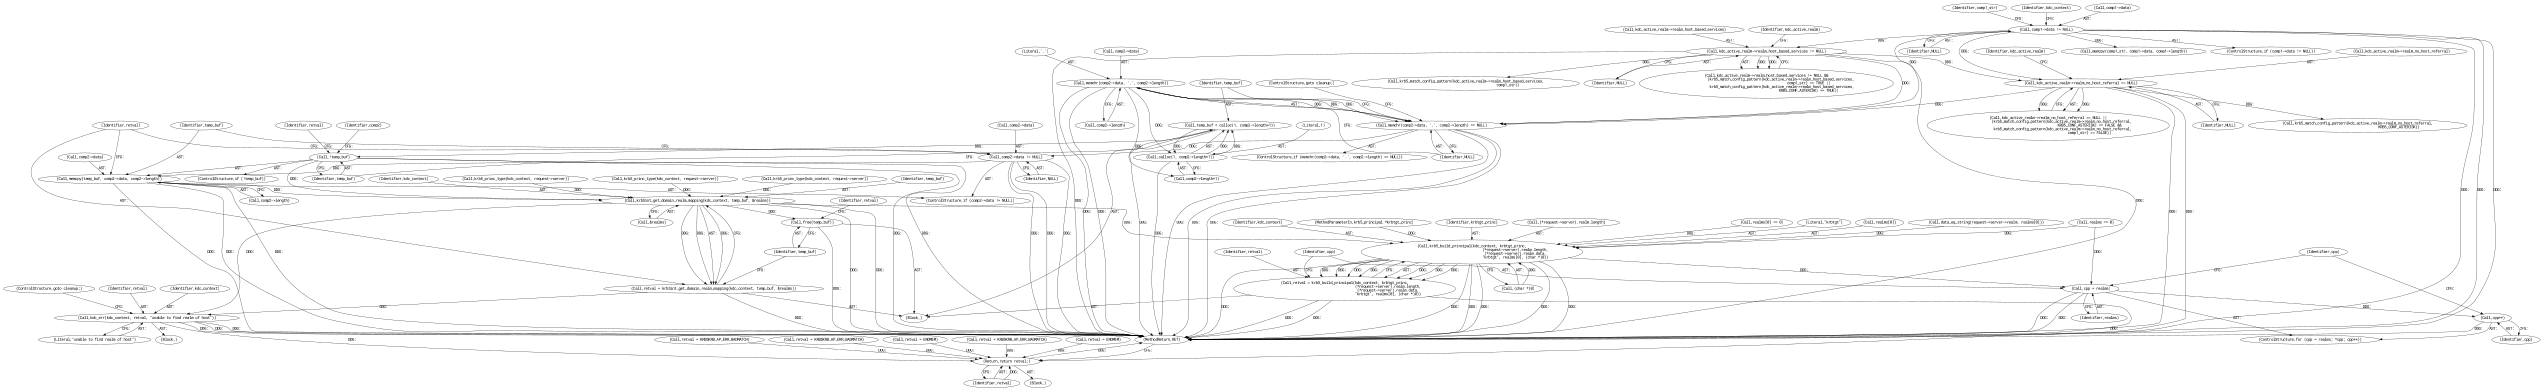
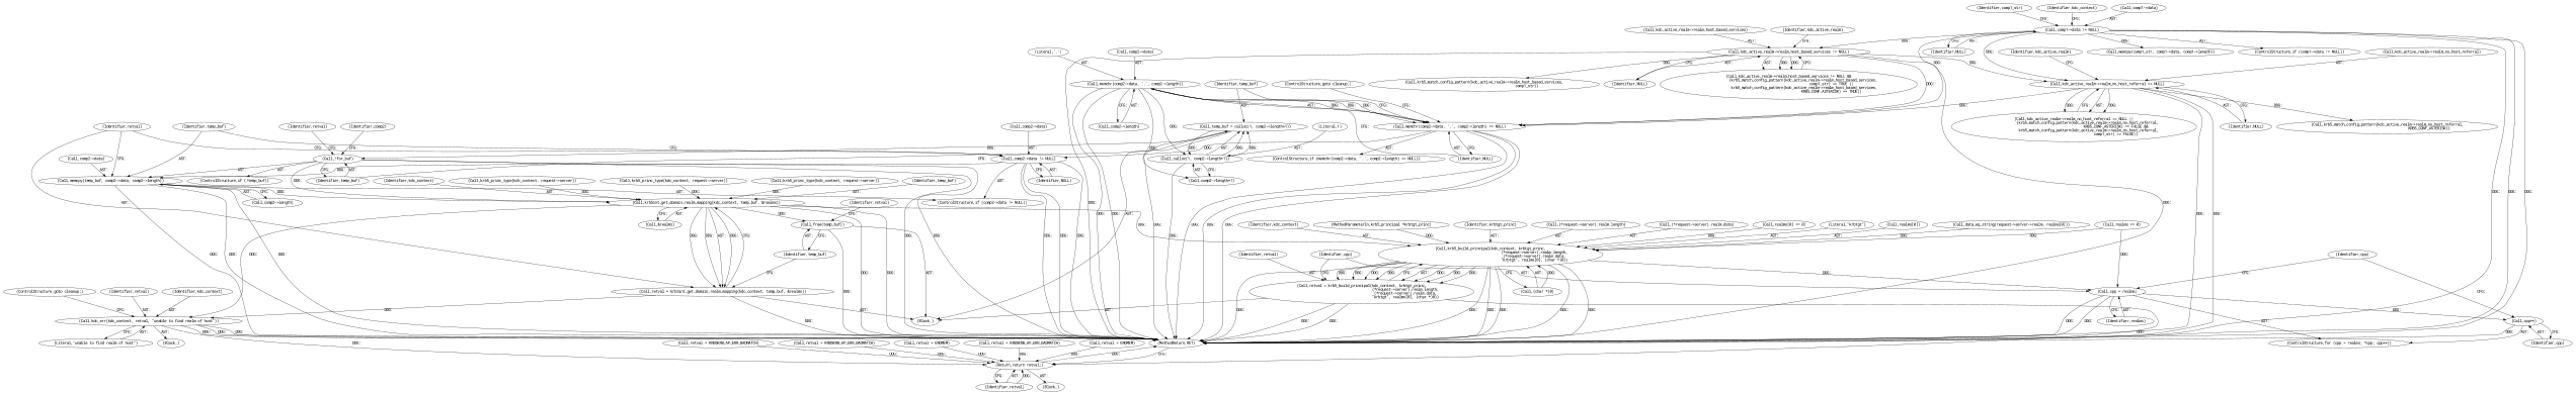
  digraph {
    fontname="Roboto Mono"
    node [fontname="Roboto Mono"]
    edge [fontname="Roboto Mono"]
    n1 [label="(Call,memcpy(temp_buf, comp2->data, comp2->length))"]
    n2 [label="(Call,krb5int_get_domain_realm_mapping(kdc_context, temp_buf, &realms))"]
    n3 [label="(ControlStructure,if (comp2->data != NULL))"]
    n4 [label="(Call,comp2->length)"]
    n5 [label="(MethodReturn,RET)"]
    n6 [label="(Call,retval = krb5int_get_domain_realm_mapping(kdc_context, temp_buf, &realms))"]
    n7 [label="(Call,kdc_err(kdc_context, retval, \"unable to find realm of host\"))"]
    n8 [label="(Call,free(temp_buf))"]
    n9 [label="(Call,krb5_build_principal(kdc_context, krbtgt_princ,\n                                          (*request->server).realm.length,\n                                          (*request->server).realm.data,\n                                          \"krbtgt\", realms[0], (char *)0))"]
    n10 [label="(Call,&realms)"]
    n11 [label="(Return,return retval;)"]
-   n12 [label="(Call,!temp_buf)"]
+   n12 [label="(Call,!for_buf)"]
    n13 [label="(Identifier,temp_buf)"]
    n14 [label="(ControlStructure,if (!temp_buf))"]
    n15 [label="(Call,temp_buf = calloc(1, comp2->length+1))"]
    n16 [label="(Call,calloc(1, comp2->length+1))"]
    n17 [label="(Block,)"]
    n18 [label="(Call,comp2->length+1)"]
    n19 [label="(Call,memchr(comp2->data, '.', comp2->length))"]
    n20 [label="(Call,memchr(comp2->data, '.', comp2->length) == NULL)"]
    n21 [label="(Call,comp2->length)"]
    n22 [label="(Call,comp2->data != NULL)"]
    n23 [label="(Identifier,NULL)"]
    n24 [label="(ControlStructure,if (memchr(comp2->data, '.', comp2->length) == NULL))"]
    n25 [label="(Identifier,NULL)"]
    n26 [label="(Call,kdc_active_realm->realm_no_host_referral == NULL)"]
    n27 [label="(Identifier,NULL)"]
    n28 [label="(Call,krb5_match_config_pattern(kdc_active_realm->realm_no_host_referral,\n                                        KRB5_CONF_ASTERISK))"]
    n29 [label="(Call,kdc_active_realm->realm_no_host_referral == NULL ||\n             (krb5_match_config_pattern(kdc_active_realm->realm_no_host_referral,\n                                        KRB5_CONF_ASTERISK) == FALSE &&\n              krb5_match_config_pattern(kdc_active_realm->realm_no_host_referral,\n                                        comp1_str) == FALSE))"]
    n30 [label="(Call,comp1->data != NULL)"]
    n31 [label="(Call,kdc_active_realm->realm_host_based_services != NULL)"]
    n32 [label="(Identifier,NULL)"]
    n33 [label="(Call,memcpy(comp1_str, comp1->data, comp1->length))"]
    n34 [label="(ControlStructure,if (comp1->data != NULL))"]
    n35 [label="(Call,krb5_match_config_pattern(kdc_active_realm->realm_host_based_services,\n                                         comp1_str))"]
    n36 [label="(Identifier,NULL)"]
    n37 [label="(Call,kdc_active_realm->realm_host_based_services != NULL &&\n              (krb5_match_config_pattern(kdc_active_realm->realm_host_based_services,\n                                         comp1_str) == TRUE ||\n               krb5_match_config_pattern(kdc_active_realm->realm_host_based_services,\n                                         KRB5_CONF_ASTERISK) == TRUE))"]
    n38 [label="(Literal,\"unable to find realm of host\")"]
    n39 [label="(Block,)"]
    n40 [label="(Identifier,temp_buf)"]
    n41 [label="(Call,retval = krb5_build_principal(kdc_context, krbtgt_princ,\n                                          (*request->server).realm.length,\n                                          (*request->server).realm.data,\n                                          \"krbtgt\", realms[0], (char *)0))"]
    n42 [label="(Call,cpp = realms)"]
    n43 [label="(Call,(char *)0)"]
    n44 [label="(Identifier,retval)"]
    n45 [label="(Block,)"]
    n46 [label="(Call,cpp++)"]
    n47 [label="(Identifier,realms)"]
    n48 [label="(ControlStructure,for (cpp = realms; *cpp; cpp++))"]
    n49 [label="(Identifier,cpp)"]
    n50 [label="(Literal,\"krbtgt\")"]
    n51 [label="(Identifier,temp_buf)"]
    n52 [label="(Identifier,kdc_context)"]
    n53 [label="(Call,realms[0])"]
    n54 [label="(Call,krb5_princ_type(kdc_context, request->server))"]
    n55 [label="(Call,comp2->data)"]
    n56 [label="(Call,krb5_princ_type(kdc_context, request->server))"]
    n57 [label="(Call,data_eq_string(request->server->realm, realms[0]))"]
    n58 [label="(Identifier,temp_buf)"]
    n59 [label="(Call,kdc_active_realm->realm_host_based_services)"]
    n60 [label="(Identifier,retval)"]
    n61 [label="(Identifier,retval)"]
    n62 [label="(Identifier,kdc_context)"]
    n63 [label="(Identifier,kdc_active_realm)"]
    n64 [label="(Call,kdc_active_realm->realm_no_host_referral)"]
    n65 [label="(Call,retval = KRB5KRB_AP_ERR_BADMATCH)"]
    n66 [label="(Identifier,retval)"]
    n67 [label="(Identifier,comp1_str)"]
    n68 [label="(ControlStructure,goto cleanup;)"]
    n69 [label="(Identifier,temp_buf)"]
    n70 [label="(Identifier,retval)"]
    n71 [label="(Call,retval = KRB5KRB_AP_ERR_BADMATCH)"]
    n72 [label="(Identifier,kdc_context)"]
    n73 [label="(Call,comp2->data)"]
    n74 [label="(Call,comp2->data)"]
    n75 [label="(Identifier,comp2)"]
    n76 [label="(MethodParameterIn,krb5_principal *krbtgt_princ)"]
    n77 [label="(Call,realms == 0)"]
    n78 [label="(Literal,1)"]
    n79 [label="(Identifier,krbtgt_princ)"]
    n80 [label="(Literal,'.')"]
    n81 [label="(Identifier,cpp)"]
    n82 [label="(Identifier,kdc_context)"]
    n83 [label="(Call,(*request->server).realm.length)"]
    n84 [label="(ControlStructure,goto cleanup;)"]
    n85 [label="(Call,krb5_princ_type(kdc_context, request->server))"]
    n86 [label="(Identifier,retval)"]
    n87 [label="(Call,comp1->data)"]
    n88 [label="(Call,retval = ENOMEM)"]
+   n89 [label="(Call,(*request->server).realm.data)"]
    n90 [label="(Identifier,kdc_active_realm)"]
    n91 [label="(Identifier,cpp)"]
    n92 [label="(Call,retval = KRB5KRB_AP_ERR_BADMATCH)"]
    n93 [label="(Call,realms[0] == 0)"]
    n94 [label="(Call,retval = ENOMEM)"]
    n1 -> n2 [label="DDG: "]
    n1 -> n3 [label="AST: "]
    n1 -> n4 [label="CFG: "]
    n1 -> n5 [label="DDG: "]
    n1 -> n5 [label="DDG: "]
    n1 -> n5 [label="DDG: "]
    n2 -> n5 [label="DDG: "]
    n2 -> n5 [label="DDG: "]
    n2 -> n6 [label="AST: "]
    n2 -> n6 [label="DDG: "]
    n2 -> n6 [label="DDG: "]
    n2 -> n6 [label="DDG: "]
    n2 -> n7 [label="DDG: "]
    n2 -> n8 [label="DDG: "]
    n2 -> n9 [label="DDG: "]
    n2 -> n10 [label="CFG: "]
    n4 -> n1 [label="AST: "]
    n5 -> n11 [label="CFG: "]
    n6 -> n2 [label="CFG: "]
    n6 -> n5 [label="DDG: "]
    n6 -> n7 [label="DDG: "]
    n6 -> n17 [label="AST: "]
    n7 -> n5 [label="DDG: "]
    n7 -> n5 [label="DDG: "]
    n7 -> n5 [label="DDG: "]
    n7 -> n11 [label="DDG: "]
    n7 -> n38 [label="CFG: "]
    n7 -> n39 [label="AST: "]
    n8 -> n5 [label="DDG: "]
    n8 -> n17 [label="AST: "]
    n8 -> n40 [label="CFG: "]
    n9 -> n5 [label="DDG: "]
    n9 -> n5 [label="DDG: "]
    n9 -> n5 [label="DDG: "]
    n9 -> n5 [label="DDG: "]
    n9 -> n5 [label="DDG: "]
    n9 -> n5 [label="DDG: "]
    n9 -> n41 [label="AST: "]
    n9 -> n41 [label="DDG: "]
    n9 -> n41 [label="DDG: "]
    n9 -> n41 [label="DDG: "]
    n9 -> n41 [label="DDG: "]
    n9 -> n41 [label="DDG: "]
    n9 -> n41 [label="DDG: "]
    n9 -> n41 [label="DDG: "]
    n9 -> n42 [label="DDG: "]
    n9 -> n43 [label="CFG: "]
    n10 -> n2 [label="AST: "]
    n11 -> n5 [label="DDG: "]
    n11 -> n44 [label="CFG: "]
    n11 -> n45 [label="AST: "]
    n12 -> n1 [label="AST: "]
    n12 -> n2 [label="DDG: "]
    n12 -> n5 [label="DDG: "]
    n12 -> n5 [label="DDG: "]
    n12 -> n13 [label="CFG: "]
    n12 -> n14 [label="AST: "]
    n13 -> n12 [label="AST: "]
    n13 -> n15 [label="CFG: "]
    n15 -> n5 [label="DDG: "]
    n15 -> n12 [label="DDG: "]
    n15 -> n16 [label="DDG: "]
    n15 -> n17 [label="AST: "]
    n16 -> n5 [label="DDG: "]
    n16 -> n15 [label="AST: "]
    n16 -> n15 [label="DDG: "]
    n16 -> n15 [label="DDG: "]
    n16 -> n18 [label="CFG: "]
    n18 -> n16 [label="AST: "]
    n19 -> n5 [label="DDG: "]
    n19 -> n5 [label="DDG: "]
    n19 -> n16 [label="DDG: "]
    n19 -> n18 [label="DDG: "]
    n19 -> n20 [label="AST: "]
    n19 -> n20 [label="DDG: "]
    n19 -> n20 [label="DDG: "]
    n19 -> n20 [label="DDG: "]
    n19 -> n21 [label="CFG: "]
    n20 -> n5 [label="DDG: "]
    n20 -> n5 [label="DDG: "]
    n20 -> n5 [label="DDG: "]
    n20 -> n22 [label="DDG: "]
    n20 -> n24 [label="AST: "]
    n20 -> n25 [label="CFG: "]
    n21 -> n19 [label="AST: "]
    n22 -> n1 [label="DDG: "]
    n22 -> n3 [label="AST: "]
    n22 -> n5 [label="DDG: "]
    n22 -> n5 [label="DDG: "]
    n22 -> n5 [label="DDG: "]
    n22 -> n23 [label="CFG: "]
    n23 -> n22 [label="AST: "]
    n25 -> n19 [label="CFG: "]
    n25 -> n20 [label="AST: "]
    n26 -> n5 [label="DDG: "]
    n26 -> n5 [label="DDG: "]
    n26 -> n20 [label="DDG: "]
    n26 -> n27 [label="CFG: "]
    n26 -> n28 [label="DDG: "]
    n26 -> n29 [label="AST: "]
    n26 -> n29 [label="DDG: "]
    n26 -> n29 [label="DDG: "]
    n27 -> n26 [label="AST: "]
    n29 -> n26 [label="CFG: "]
    n30 -> n5 [label="DDG: "]
    n30 -> n5 [label="DDG: "]
    n30 -> n5 [label="DDG: "]
    n30 -> n20 [label="DDG: "]
    n30 -> n26 [label="DDG: "]
    n30 -> n31 [label="DDG: "]
    n30 -> n32 [label="CFG: "]
    n30 -> n33 [label="DDG: "]
    n30 -> n34 [label="AST: "]
    n31 -> n5 [label="DDG: "]
    n31 -> n5 [label="DDG: "]
    n31 -> n20 [label="DDG: "]
    n31 -> n26 [label="DDG: "]
    n31 -> n35 [label="DDG: "]
    n31 -> n36 [label="CFG: "]
    n31 -> n37 [label="AST: "]
    n31 -> n37 [label="DDG: "]
    n31 -> n37 [label="DDG: "]
    n32 -> n30 [label="AST: "]
    n36 -> n31 [label="AST: "]
    n37 -> n31 [label="CFG: "]
    n38 -> n7 [label="AST: "]
    n40 -> n6 [label="CFG: "]
    n40 -> n8 [label="AST: "]
    n41 -> n5 [label="DDG: "]
    n41 -> n5 [label="DDG: "]
    n41 -> n9 [label="CFG: "]
    n41 -> n11 [label="DDG: "]
    n41 -> n17 [label="AST: "]
    n42 -> n5 [label="DDG: "]
    n42 -> n5 [label="DDG: "]
    n42 -> n46 [label="DDG: "]
    n42 -> n47 [label="CFG: "]
    n42 -> n48 [label="AST: "]
    n43 -> n9 [label="AST: "]
    n43 -> n9 [label="DDG: "]
    n44 -> n11 [label="AST: "]
    n44 -> n11 [label="DDG: "]
    n46 -> n5 [label="DDG: "]
    n46 -> n48 [label="AST: "]
    n46 -> n49 [label="CFG: "]
    n47 -> n42 [label="AST: "]
    n49 -> n46 [label="AST: "]
    n50 -> n9 [label="AST: "]
    n51 -> n2 [label="AST: "]
    n52 -> n2 [label="AST: "]
    n53 -> n9 [label="AST: "]
    n54 -> n2 [label="DDG: "]
    n55 -> n19 [label="AST: "]
    n56 -> n2 [label="DDG: "]
    n57 -> n9 [label="DDG: "]
    n58 -> n1 [label="AST: "]
    n58 -> n22 [label="CFG: "]
    n59 -> n31 [label="AST: "]
    n60 -> n7 [label="AST: "]
    n61 -> n8 [label="CFG: "]
    n62 -> n9 [label="AST: "]
    n63 -> n26 [label="CFG: "]
    n64 -> n26 [label="AST: "]
    n65 -> n11 [label="DDG: "]
    n66 -> n41 [label="AST: "]
    n67 -> n30 [label="CFG: "]
    n68 -> n20 [label="CFG: "]
    n69 -> n15 [label="AST: "]
    n69 -> n20 [label="CFG: "]
    n70 -> n12 [label="CFG: "]
    n71 -> n11 [label="DDG: "]
    n72 -> n30 [label="CFG: "]
    n73 -> n1 [label="AST: "]
    n74 -> n22 [label="AST: "]
    n75 -> n12 [label="CFG: "]
    n76 -> n9 [label="DDG: "]
    n77 -> n9 [label="DDG: "]
    n77 -> n42 [label="DDG: "]
    n78 -> n16 [label="AST: "]
    n79 -> n9 [label="AST: "]
    n80 -> n19 [label="AST: "]
    n81 -> n41 [label="CFG: "]
    n81 -> n42 [label="AST: "]
    n82 -> n7 [label="AST: "]
    n83 -> n9 [label="AST: "]
    n84 -> n7 [label="CFG: "]
    n85 -> n2 [label="DDG: "]
    n86 -> n1 [label="CFG: "]
    n86 -> n6 [label="AST: "]
    n86 -> n22 [label="CFG: "]
    n87 -> n30 [label="AST: "]
    n88 -> n11 [label="DDG: "]
+   n89 -> n9 [label="AST: "]
    n90 -> n31 [label="CFG: "]
    n91 -> n42 [label="CFG: "]
    n91 -> n46 [label="CFG: "]
    n92 -> n11 [label="DDG: "]
    n93 -> n9 [label="DDG: "]
    n94 -> n11 [label="DDG: "]
  }
